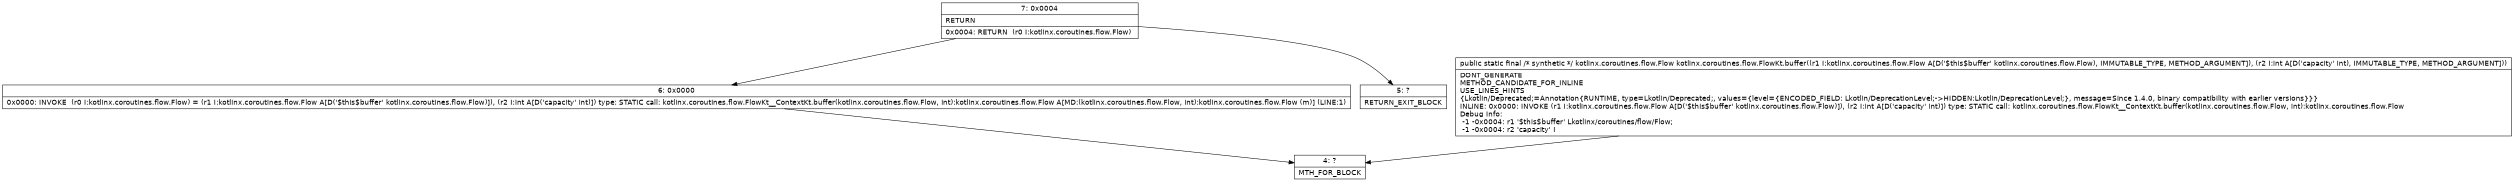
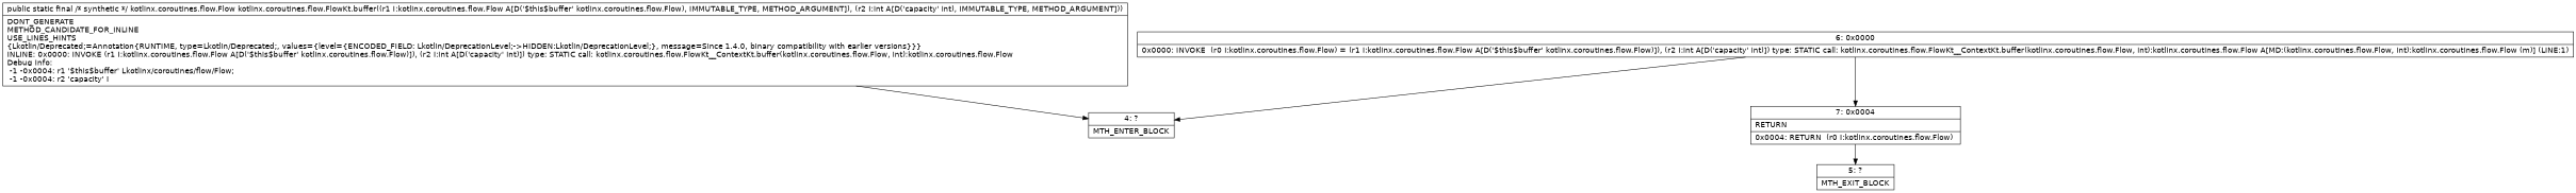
  digraph {
    fontname="DejaVu Sans"
    node [fontname="DejaVu Sans" shape=record]
    edge [fontname="DejaVu Sans"]
-   n1 [label="{4\:\ ?|MTH_FOR_BLOCK\l}"]
+   n1 [label="{4\:\ ?|MTH_ENTER_BLOCK\l}"]
    n2 [label="{6\:\ 0x0000|0x0000: INVOKE  (r0 I:kotlinx.coroutines.flow.Flow) = (r1 I:kotlinx.coroutines.flow.Flow A[D('$this$buffer' kotlinx.coroutines.flow.Flow)]), (r2 I:int A[D('capacity' int)]) type: STATIC call: kotlinx.coroutines.flow.FlowKt__ContextKt.buffer(kotlinx.coroutines.flow.Flow, int):kotlinx.coroutines.flow.Flow A[MD:(kotlinx.coroutines.flow.Flow, int):kotlinx.coroutines.flow.Flow (m)] (LINE:1)\l}"]
    n3 [label="{7\:\ 0x0004|RETURN\l|0x0004: RETURN  (r0 I:kotlinx.coroutines.flow.Flow) \l}"]
-   n4 [label="{5\:\ ?|RETURN_EXIT_BLOCK\l}"]
+   n4 [label="{5\:\ ?|MTH_EXIT_BLOCK\l}"]
    n5 [label="{public static final \/* synthetic *\/ kotlinx.coroutines.flow.Flow kotlinx.coroutines.flow.FlowKt.buffer((r1 I:kotlinx.coroutines.flow.Flow A[D('$this$buffer' kotlinx.coroutines.flow.Flow), IMMUTABLE_TYPE, METHOD_ARGUMENT]), (r2 I:int A[D('capacity' int), IMMUTABLE_TYPE, METHOD_ARGUMENT]))  | DONT_GENERATE\lMETHOD_CANDIDATE_FOR_INLINE\lUSE_LINES_HINTS\l\{Lkotlin\/Deprecated;=Annotation\{RUNTIME, type=Lkotlin\/Deprecated;, values=\{level=\{ENCODED_FIELD: Lkotlin\/DeprecationLevel;\-\>HIDDEN:Lkotlin\/DeprecationLevel;\}, message=Since 1.4.0, binary compatibility with earlier versions\}\}\}\lINLINE: 0x0000: INVOKE  (r1 I:kotlinx.coroutines.flow.Flow A[D('$this$buffer' kotlinx.coroutines.flow.Flow)]), (r2 I:int A[D('capacity' int)]) type: STATIC call: kotlinx.coroutines.flow.FlowKt__ContextKt.buffer(kotlinx.coroutines.flow.Flow, int):kotlinx.coroutines.flow.Flow\lDebug Info:\l  \-1 \-0x0004: r1 '$this$buffer' Lkotlinx\/coroutines\/flow\/Flow;\l  \-1 \-0x0004: r2 'capacity' I\l}"]
    n2 -> n1
-   n3 -> n2
+   n2 -> n3
    n3 -> n4
    n5 -> n1
  }
